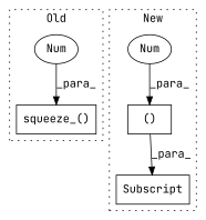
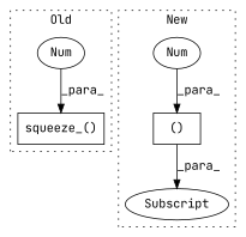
  digraph {
    fontname="JetBrains Mono"
    node [a=76 l=1 shape=box fontname="JetBrains Mono"]
    edge [fontname="JetBrains Mono"]
    n1 [a=75 l="13,1" label="squeeze_()" s="18390,18404"]
    n2 [label=Num s=18403 shape=ellipse]
-   n3 [a=63 l="32,0" label=Subscript s="20487,0"]
+   n3 [a=63 l="32,0" label=Subscript s="20487,0" shape=ellipse]
    n4 [a=54 l=17 label="()" s=20501]
    n5 [label=Num s=20503 shape=ellipse]
    subgraph cluster_1 {
      label=Old
      style=dotted
      n1
      n2
    }
    subgraph cluster_2 {
      label=New
      style=dotted
      n3
      n4
      n5
    }
    n2 -> n1 [label=_para_]
    n4 -> n3 [label=_para_]
    n5 -> n4 [label=_para_]
  }
